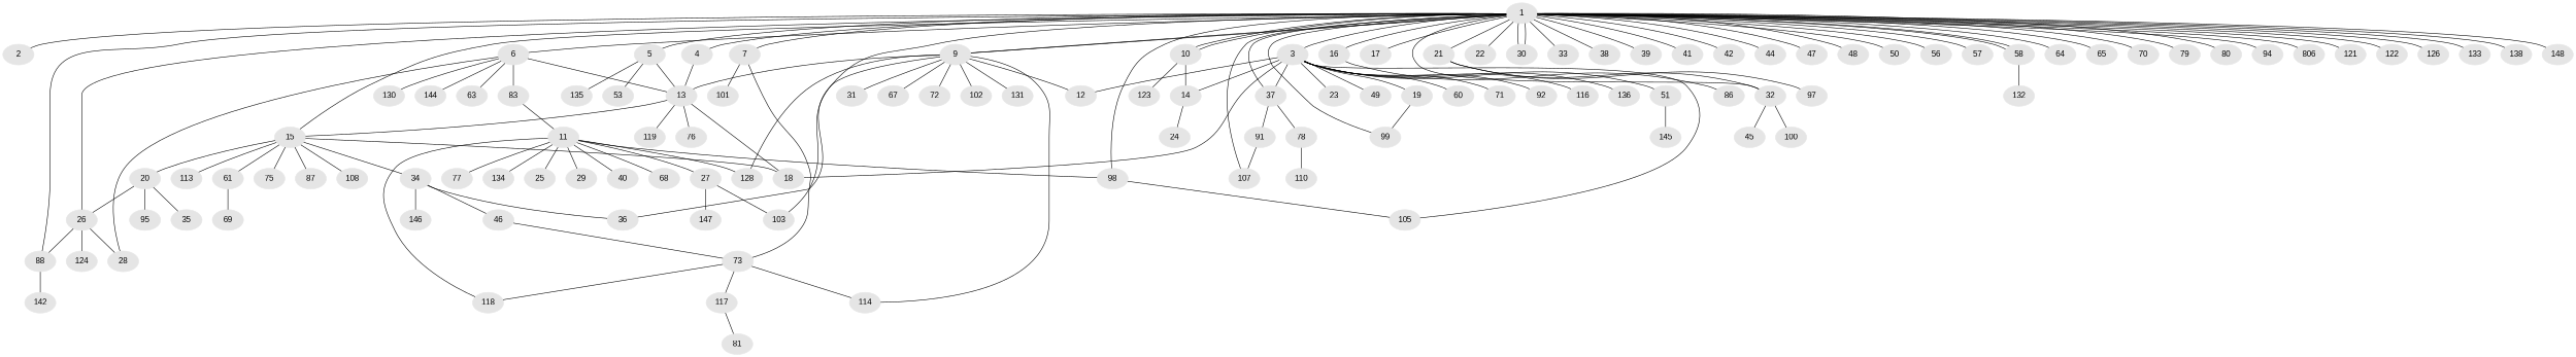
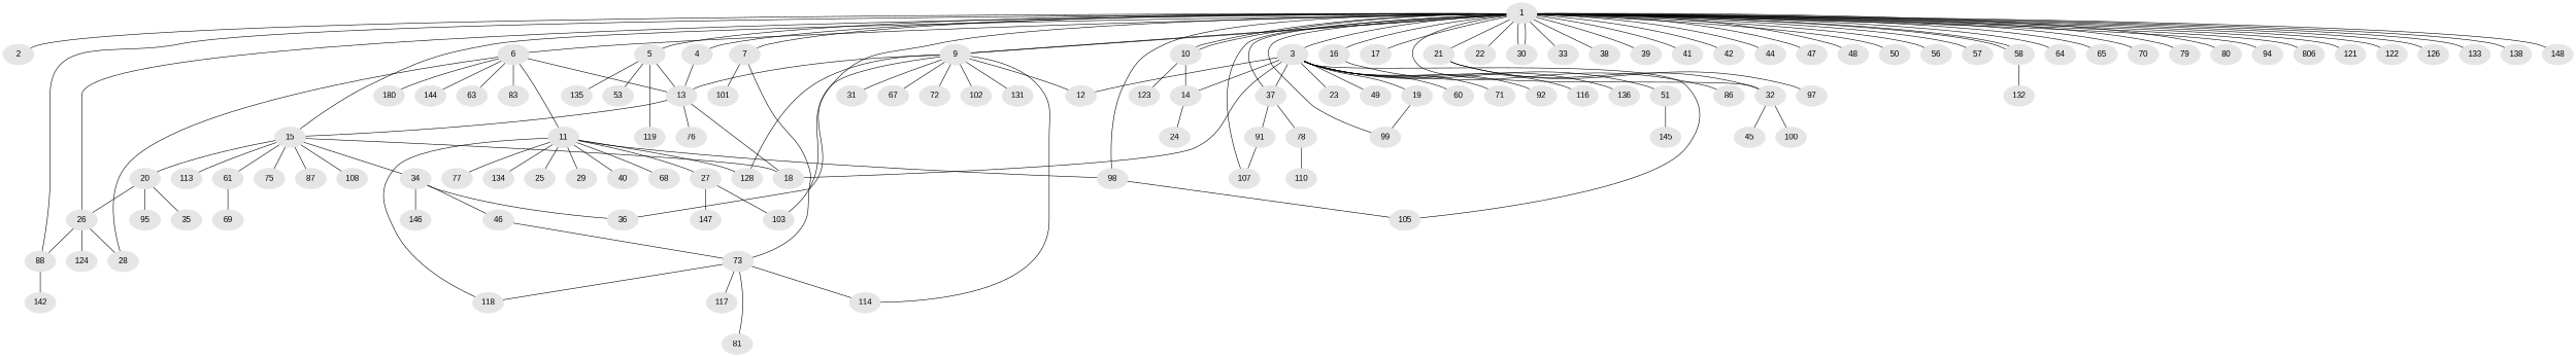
  graph {
    fontname="Liberation Sans"
    node [color=gray90 fontname="Liberation Sans" style=filled]
    edge [fontname="Liberation Sans"]
    1 [super="+54"]
    2
    3 [super="+8"]
    4
    5
    6 [super="+129"]
    7
    9 [super="+141"]
    10
    15 [super="+62"]
    16 [super="+120"]
    17
    21 [super="+82"]
    22
    26 [super="+89"]
    30
    32 [super="+66"]
    33
    37
    38
    39
    41
    42
    44
    47 [super="+59"]
    48
    50 [super="+115"]
    56 [super="+96"]
    57
    58
    64
    65
    70
    79 [super="+111"]
    80 [super="+109"]
    88
    94
    98 [super="+104"]
    99
    103
    n41 [label=806]
    107
    121 [super="+140"]
    122
    126
    133
    138
    148
    12 [super="+127"]
    14 [super="+137"]
    18
    19
    23
    49 [super="+52"]
    51 [super="+84"]
    60 [super="+93"]
    71
    92 [super="+143"]
    105
    116
    136
    13 [super="+125"]
    53
    119
    135
    11 [super="+112"]
    28
    63
    83
-   130
+   130 [label=180]
    144
    73 [super="+74"]
    101
    31
    36
    67
    72
    102
    114
    128
    131
    123
    20 [super="+43"]
    34 [super="+55"]
    61
    75
    87
    108
    113
    86
    97
    124
    45
    100
    78 [super="+90"]
    91
    132 [super="+139"]
    142
    24
    145
    76
    25
    27 [super="+85"]
    29
    40
    68
    77
    118
    134
    81
    117
    147
    35
    95
    46
    146
    69
    110
    1 -- 2
    1 -- 3
    1 -- 4
    1 -- 5
    1 -- 6 [weight=2]
    1 -- 7
    1 -- 9
    1 -- 9
    1 -- 10
    1 -- 10
    1 -- 15
    1 -- 16 [weight=2]
    1 -- 17
    1 -- 21 [weight=2]
    1 -- 22
    1 -- 26
    1 -- 30
    1 -- 30
    1 -- 32
    1 -- 33
    1 -- 37
    1 -- 38
    1 -- 39
    1 -- 41
    1 -- 42
    1 -- 44
    1 -- 47
    1 -- 48
    1 -- 50
    1 -- 56
    1 -- 57
    1 -- 58
    1 -- 58
    1 -- 64
    1 -- 65
    1 -- 70
    1 -- 79
    1 -- 80
    1 -- 88
    1 -- 94
    1 -- 98
    1 -- 99
    1 -- 103
    1 -- n41
    1 -- 107
    1 -- 121 [weight=2]
    1 -- 122
    1 -- 126
    1 -- 133
    1 -- 138
    1 -- 148
    3 -- 37
    3 -- 12
    3 -- 14
    3 -- 18
    3 -- 19
    3 -- 23
    3 -- 49
    3 -- 51
    3 -- 60
    3 -- 71
    3 -- 92
    3 -- 105
    3 -- 116
    3 -- 136
    4 -- 13
    5 -- 13
    5 -- 53
-   13 -- 119
+   5 -- 119
    5 -- 135
    6 -- 13
-   83 -- 11
+   6 -- 11
    6 -- 28
    6 -- 63
    6 -- 83
    6 -- 130
    6 -- 144
    7 -- 73
    7 -- 101
    9 -- 12
    9 -- 13
    9 -- 31
    9 -- 36
    9 -- 67
    9 -- 72
    9 -- 102
    9 -- 114
    9 -- 128
    9 -- 131
    10 -- 14
    10 -- 123
    15 -- 18
    15 -- 20
    15 -- 34
    15 -- 61
    15 -- 75
    15 -- 87
    15 -- 108
    15 -- 113
    16 -- 86
    21 -- 32
    21 -- 97
    26 -- 88
    26 -- 28
    26 -- 124
    32 -- 45
    32 -- 100
    37 -- 78
    37 -- 91
    58 -- 132
    88 -- 142
    98 -- 105
    14 -- 24
    19 -- 99
    51 -- 145
    13 -- 15
    13 -- 18
    13 -- 76
    11 -- 98
    11 -- 128
    11 -- 25
    11 -- 27
    11 -- 29
    11 -- 40
    11 -- 68
    11 -- 77
    11 -- 118
    11 -- 134
    73 -- 114
    73 -- 118
-   117 -- 81
+   73 -- 81
    73 -- 117
    20 -- 26
    20 -- 35
    20 -- 95
    34 -- 36
    34 -- 46
    34 -- 146
    61 -- 69
    78 -- 110
    91 -- 107
    27 -- 103
    27 -- 147
    46 -- 73
  }
